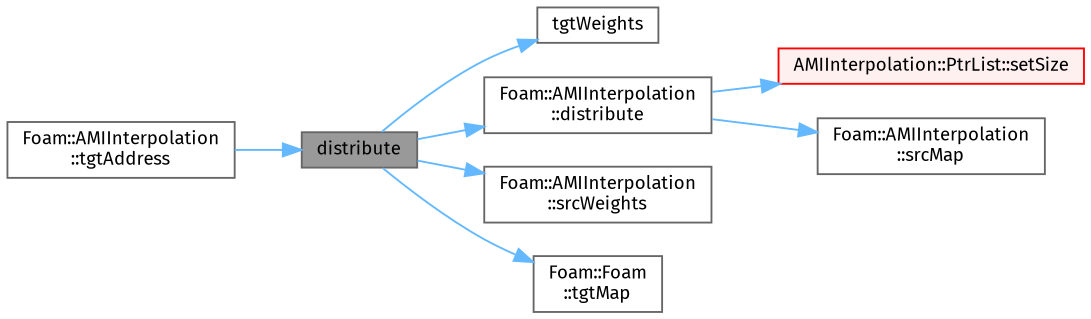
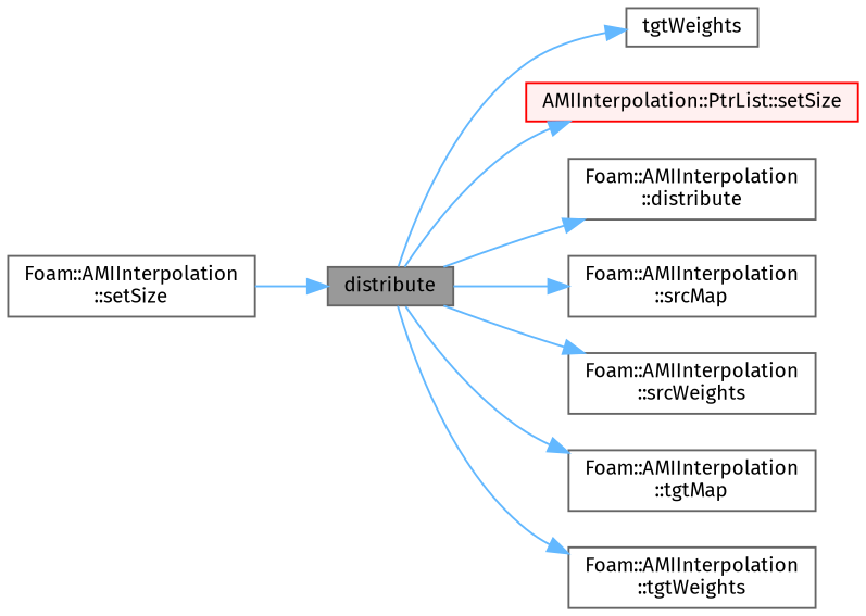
  digraph {
    fontname="Fira Sans"
    rankdir=LR
    node [color=grey40 fillcolor=white fontname="Fira Sans" fontsize=10 shape=box style=filled]
    edge [color=steelblue1 fontname="Fira Sans" fontsize=10 labelfontname=Helvetica labelfontsize=10 style=solid]
    n1 [color=gray40 fillcolor=grey60 fontcolor=black height=0.2 label=distribute width=0.4]
    n2 [height=0.2 label=tgtWeights width=0.4]
    n3 [color=red fillcolor="#FFF0F0" height=0.2 label="AMIInterpolation::PtrList::setSize" width=0.4]
    n4 [height=0.2 label="Foam::AMIInterpolation\l::distribute" width=0.4]
    n5 [height=0.2 label="Foam::AMIInterpolation\l::srcMap" width=0.4]
    n6 [height=0.2 label="Foam::AMIInterpolation\l::srcWeights" width=0.4]
-   n7 [height=0.2 label="Foam::Foam\l::tgtMap" width=0.4]
-   n9 [height=0.2 label="Foam::AMIInterpolation\l::tgtAddress" width=0.4]
+   n7 [height=0.2 label="Foam::AMIInterpolation\l::tgtMap" width=0.4]
+   n8 [height=0.2 label="Foam::AMIInterpolation\l::tgtWeights" width=0.4]
+   n9 [height=0.2 label="Foam::AMIInterpolation\l::setSize" width=0.4]
    n1 -> n2
-   n4 -> n3
+   n1 -> n3
    n1 -> n4
-   n4 -> n5
+   n1 -> n5
    n1 -> n6
    n1 -> n7
+   n1 -> n8
    n9 -> n1
  }
